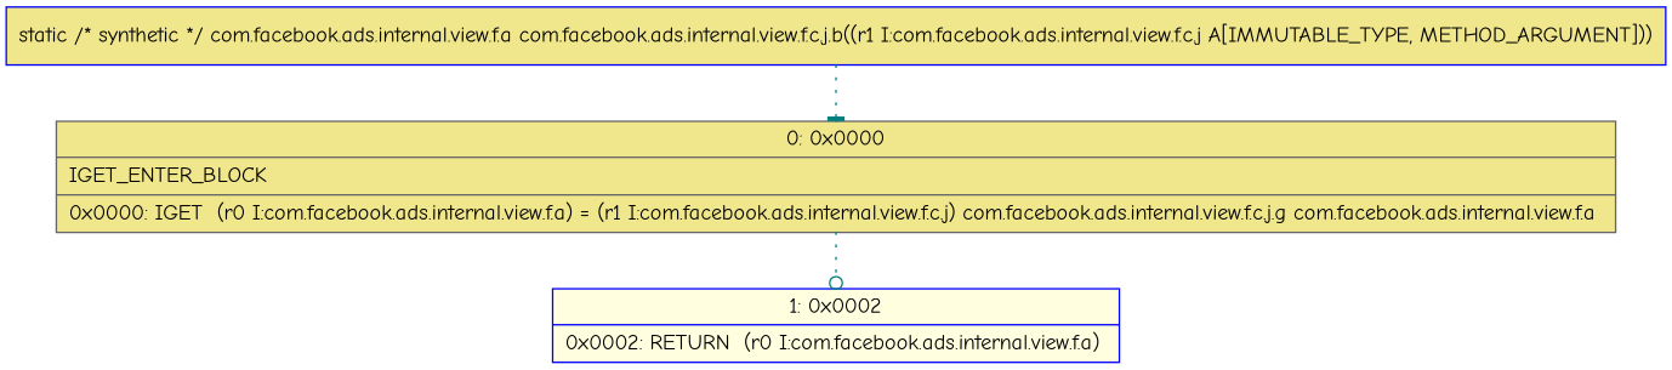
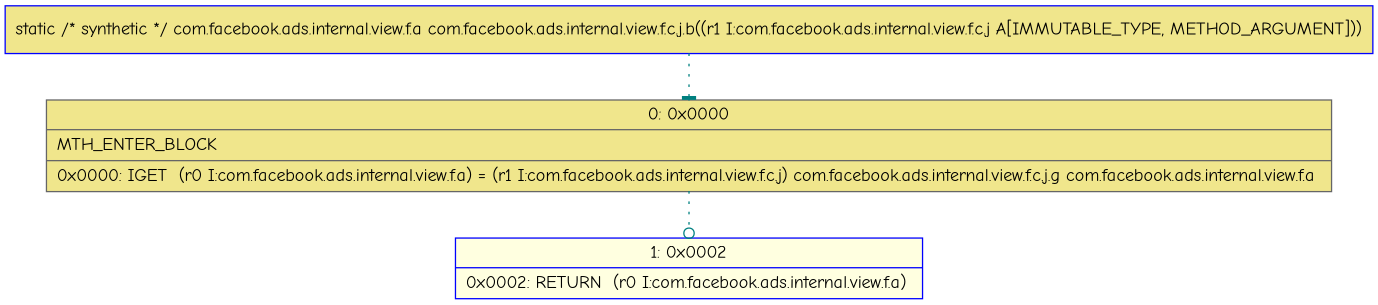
  digraph {
    fontname="Comic Neue"
    node [shape=record style=filled fillcolor=khaki color=blue fontname="Comic Neue"]
    edge [color=teal style=dotted fontname="Comic Neue"]
-   n1 [label="{0\:\ 0x0000|IGET_ENTER_BLOCK\l|0x0000: IGET  (r0 I:com.facebook.ads.internal.view.f.a) = (r1 I:com.facebook.ads.internal.view.f.c.j) com.facebook.ads.internal.view.f.c.j.g com.facebook.ads.internal.view.f.a \l}" color=gray40]
+   n1 [label="{0\:\ 0x0000|MTH_ENTER_BLOCK\l|0x0000: IGET  (r0 I:com.facebook.ads.internal.view.f.a) = (r1 I:com.facebook.ads.internal.view.f.c.j) com.facebook.ads.internal.view.f.c.j.g com.facebook.ads.internal.view.f.a \l}" color=gray40]
    n2 [label="{1\:\ 0x0002|0x0002: RETURN  (r0 I:com.facebook.ads.internal.view.f.a) \l}" fillcolor=lightyellow]
    n3 [label="{static \/* synthetic *\/ com.facebook.ads.internal.view.f.a com.facebook.ads.internal.view.f.c.j.b((r1 I:com.facebook.ads.internal.view.f.c.j A[IMMUTABLE_TYPE, METHOD_ARGUMENT])) }"]
    n1 -> n2 [arrowhead=odot]
    n3 -> n1 [arrowhead=tee]
  }
